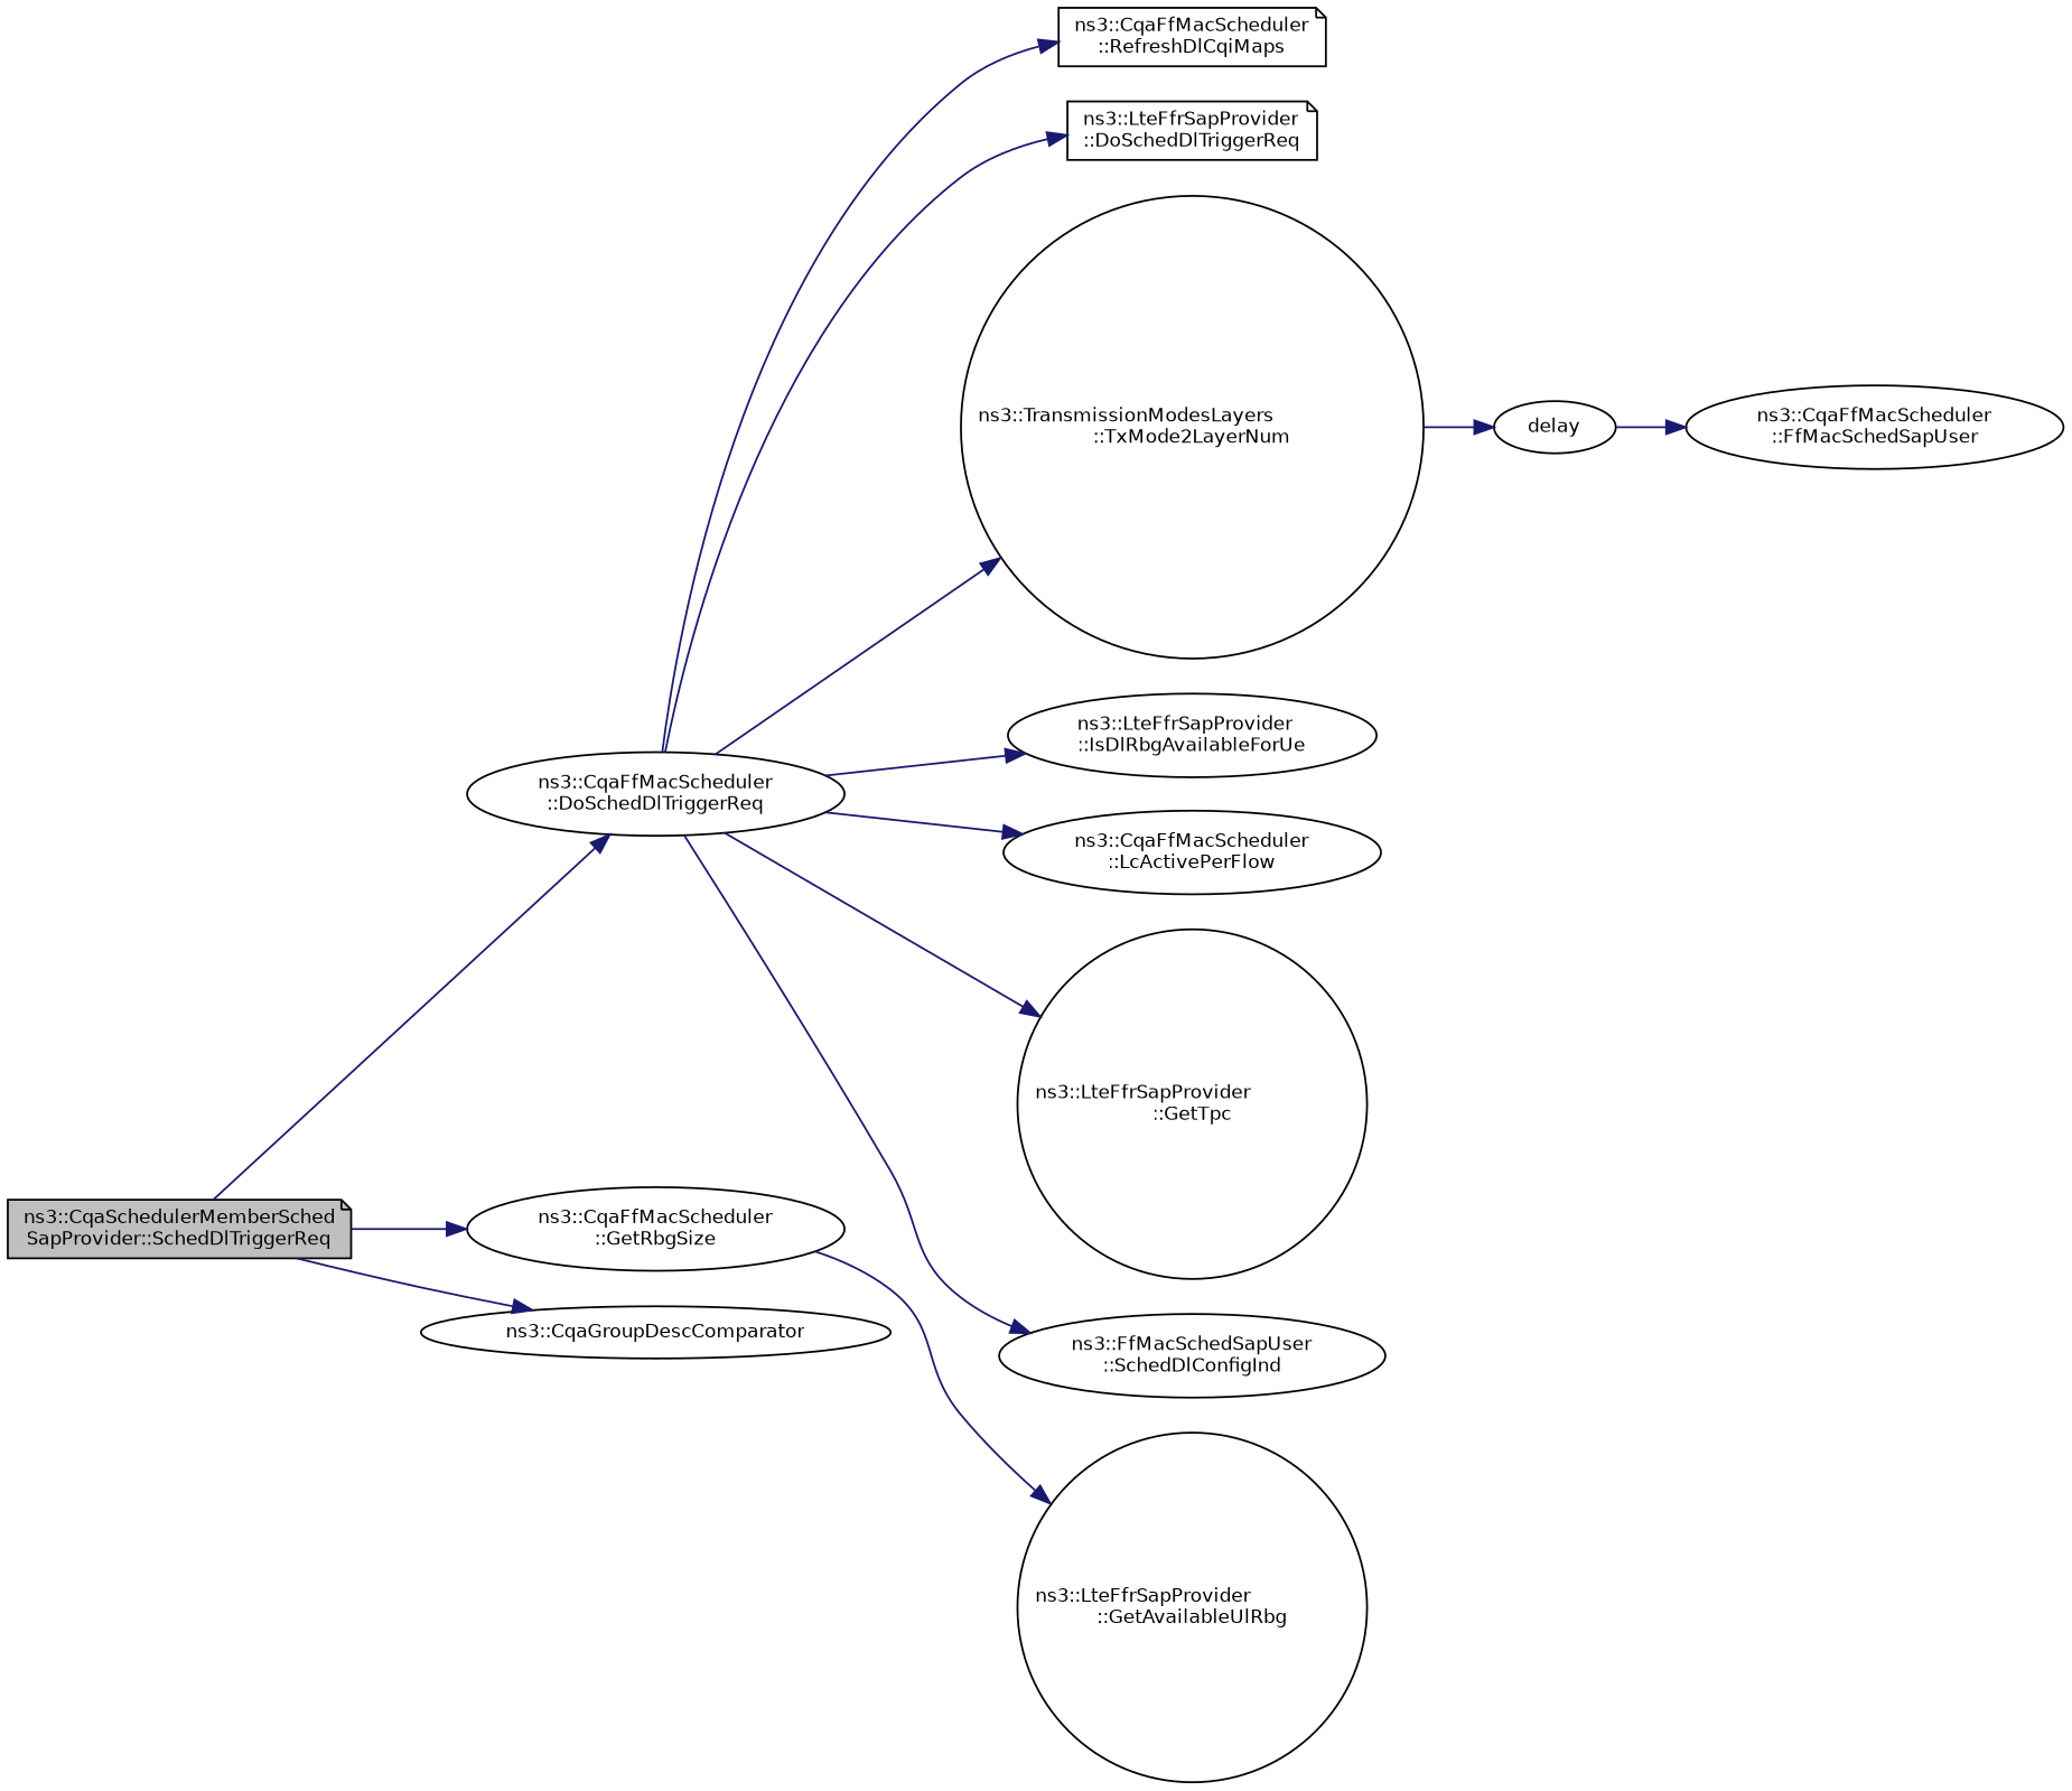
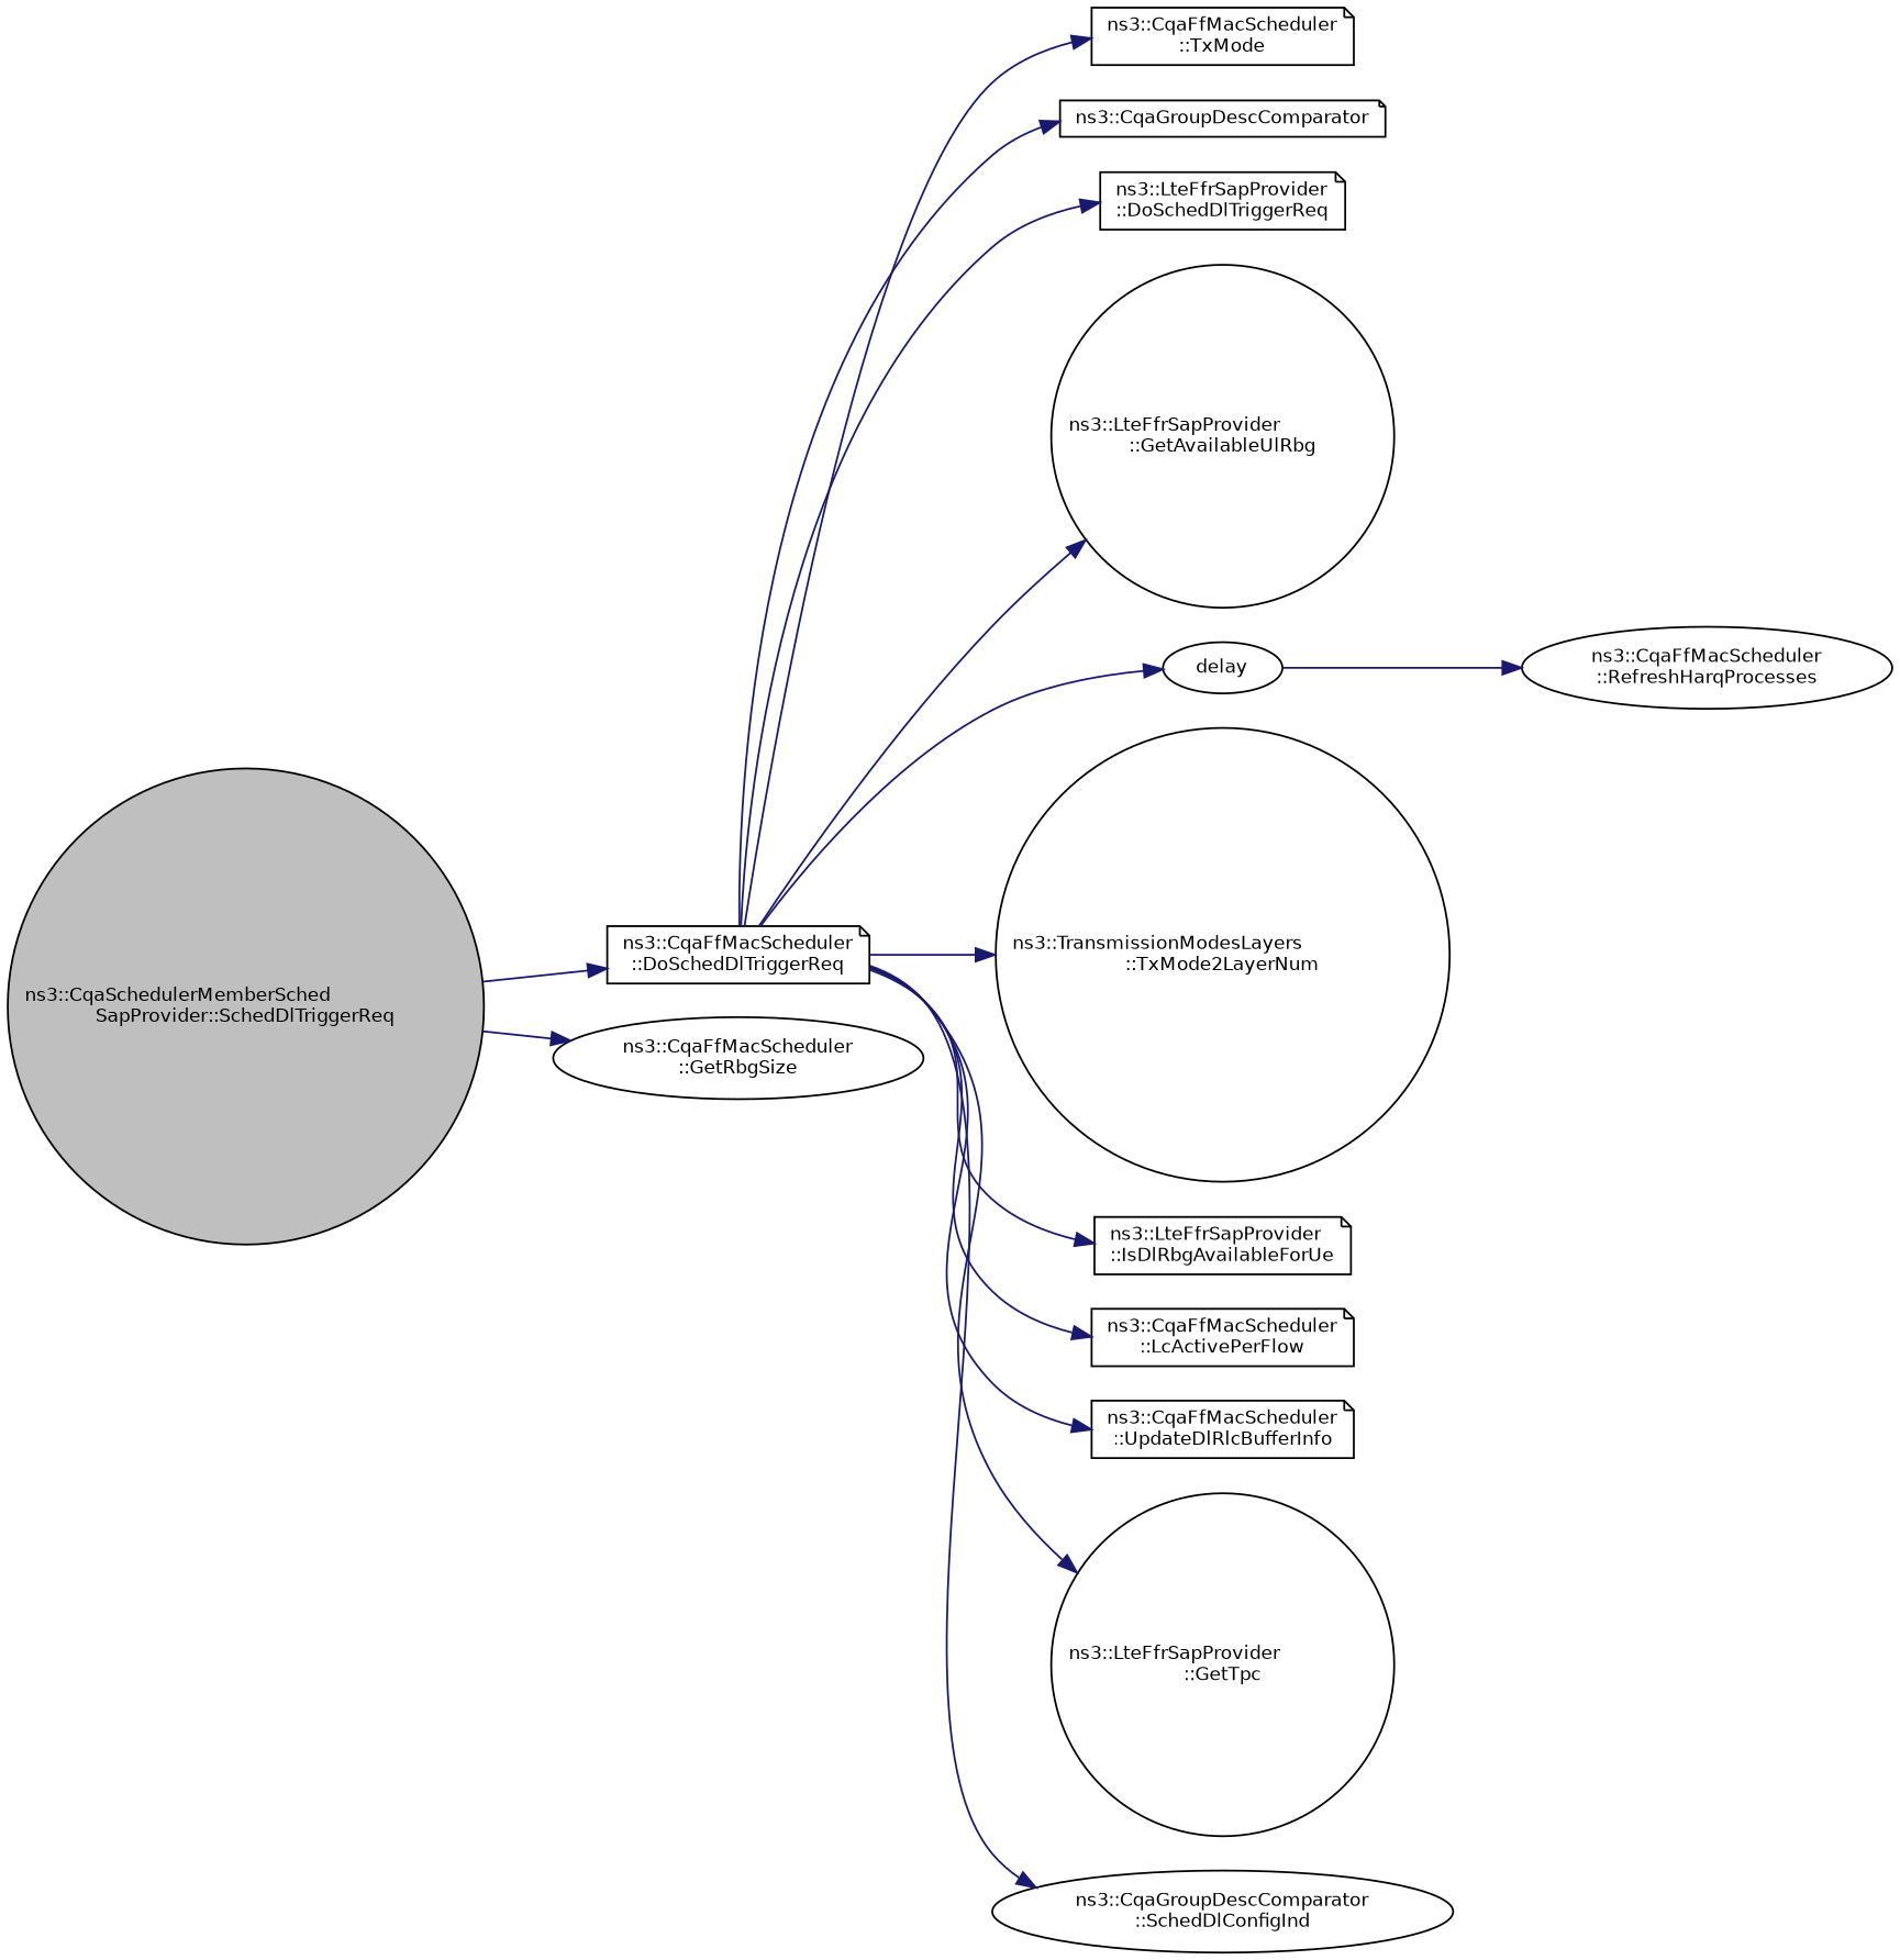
  digraph {
    rankdir=LR
    node [color=black fillcolor=white fontname=Helvetica fontsize=10 shape=ellipse style=filled]
    edge [color=midnightblue fontname=Helvetica fontsize=10 labelfontname=Helvetica labelfontsize=10 style=solid]
-   n1 [fillcolor=grey75 fontcolor=black height=0.2 label="ns3::CqaSchedulerMemberSched\lSapProvider::SchedDlTriggerReq" shape=note width=0.4]
-   n2 [height=0.2 label="ns3::CqaFfMacScheduler\l::DoSchedDlTriggerReq" width=0.4]
+   n1 [fillcolor=grey75 fontcolor=black height=0.2 label="ns3::CqaSchedulerMemberSched\lSapProvider::SchedDlTriggerReq" shape=circle width=0.4]
+   n2 [height=0.2 label="ns3::CqaFfMacScheduler\l::DoSchedDlTriggerReq" shape=note width=0.4]
    n3 [height=0.2 label="ns3::CqaFfMacScheduler\l::GetRbgSize" width=0.4]
-   n4 [height=0.2 label="ns3::CqaFfMacScheduler\l::RefreshDlCqiMaps" shape=note width=0.4]
-   n5 [height=0.2 label="ns3::CqaGroupDescComparator" width=0.4]
+   n4 [height=0.2 label="ns3::CqaFfMacScheduler\l::TxMode" shape=note width=0.4]
+   n5 [height=0.2 label="ns3::CqaGroupDescComparator" shape=note width=0.4]
    n6 [height=0.2 label="ns3::LteFfrSapProvider\l::DoSchedDlTriggerReq" shape=note width=0.4]
    n7 [height=0.2 label="ns3::LteFfrSapProvider\l::GetAvailableUlRbg" shape=circle width=0.4]
    n8 [height=0.2 label=delay width=0.4]
    n9 [height=0.2 label="ns3::TransmissionModesLayers\l::TxMode2LayerNum" shape=circle width=0.4]
-   n10 [height=0.2 label="ns3::LteFfrSapProvider\l::IsDlRbgAvailableForUe" width=0.4]
-   n11 [height=0.2 label="ns3::CqaFfMacScheduler\l::LcActivePerFlow" width=0.4]
+   n10 [height=0.2 label="ns3::LteFfrSapProvider\l::IsDlRbgAvailableForUe" shape=note width=0.4]
+   n11 [height=0.2 label="ns3::CqaFfMacScheduler\l::LcActivePerFlow" shape=note width=0.4]
+   n12 [height=0.2 label="ns3::CqaFfMacScheduler\l::UpdateDlRlcBufferInfo" shape=note width=0.4]
    n13 [height=0.2 label="ns3::LteFfrSapProvider\l::GetTpc" shape=circle width=0.4]
-   n14 [height=0.2 label="ns3::FfMacSchedSapUser\l::SchedDlConfigInd" width=0.4]
-   n15 [height=0.2 label="ns3::CqaFfMacScheduler\l::FfMacSchedSapUser" width=0.4]
+   n14 [height=0.2 label="ns3::CqaGroupDescComparator\l::SchedDlConfigInd" width=0.4]
+   n15 [height=0.2 label="ns3::CqaFfMacScheduler\l::RefreshHarqProcesses" width=0.4]
    n1 -> n2
    n1 -> n3
    n2 -> n4
-   n1 -> n5
+   n2 -> n5
    n2 -> n6
-   n3 -> n7
-   n9 -> n8
+   n2 -> n7
+   n2 -> n8
    n2 -> n9
    n2 -> n10
    n2 -> n11
+   n2 -> n12
    n2 -> n13
    n2 -> n14
    n8 -> n15
  }
